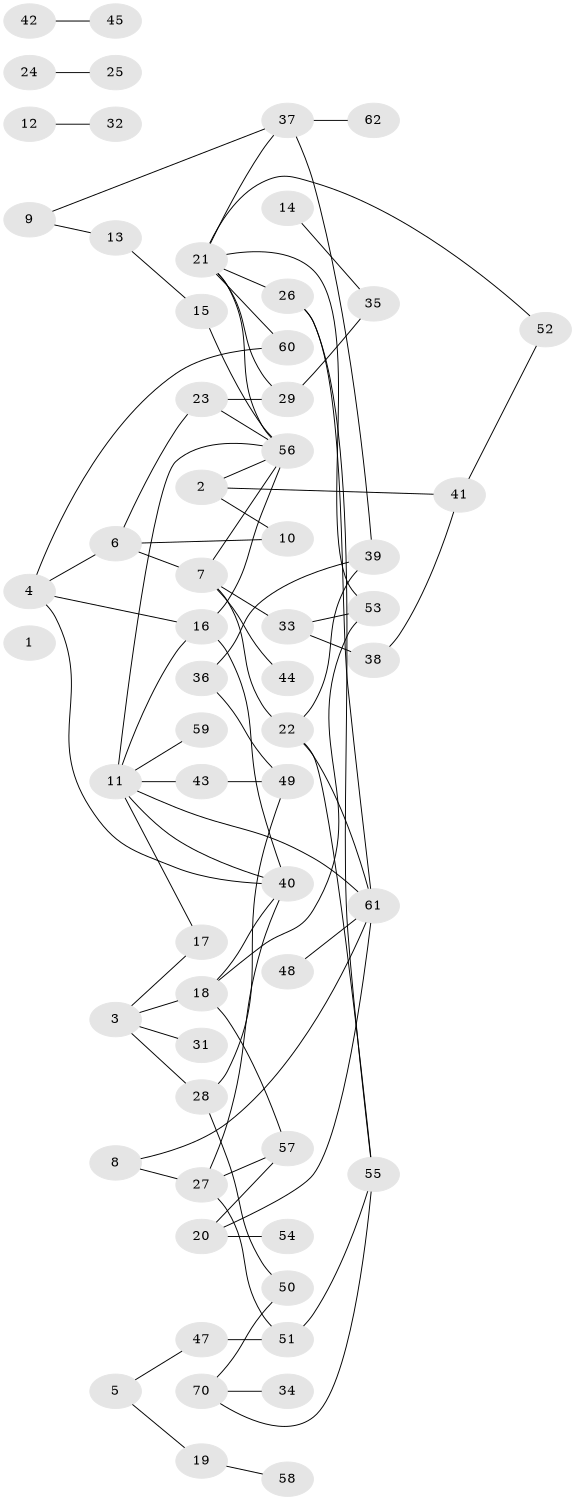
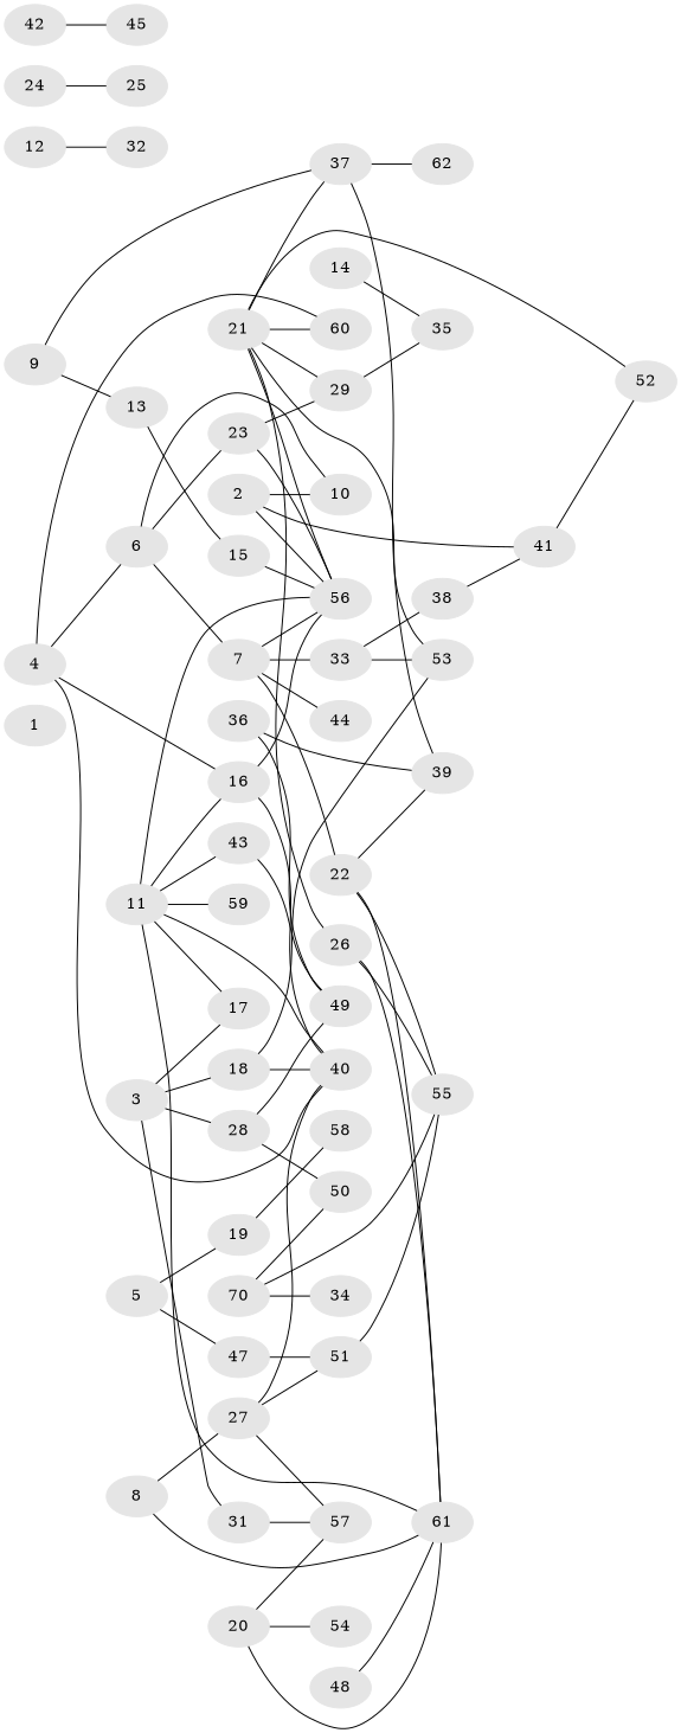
  graph {
    rankdir=LR
    node [color=gray90 style=filled]
    1
    2
    10
    41
    56
    52
    3
    17
    18
    28
    31
    40
    53
    57
    49
    50
    4
    6
    16
    60
    7
    23
    5
    19
    47
    58
    51
    22
    33
    44
    29
    61
    39
    55
    38
    8
    27
    9
    13
    37
    15
    62
    11
    43
    59
    12
    32
    14
    35
    20
    54
    21
    26
    24
    25
    n56 [label=70]
    34
    36
    42
    45
    48
    2 -- 10
    2 -- 41
    2 -- 56
    41 -- 52
    3 -- 17
    3 -- 18
    3 -- 28
    3 -- 31
    18 -- 40
    18 -- 53
-   18 -- 57
+   31 -- 57
    28 -- 49
    28 -- 50
    4 -- 40
    4 -- 6
    4 -- 16
    4 -- 60
    6 -- 10
    6 -- 7
    6 -- 23
    16 -- 56
    16 -- 40
    7 -- 56
    7 -- 22
    7 -- 33
    7 -- 44
    23 -- 56
    23 -- 29
    5 -- 19
    5 -- 47
    19 -- 58
    47 -- 51
    51 -- 55
    22 -- 61
    22 -- 39
    22 -- 55
    33 -- 53
    33 -- 38
    29 -- 35
    38 -- 41
    8 -- 61
    8 -- 27
    27 -- 40
    27 -- 57
    27 -- 51
    9 -- 13
    9 -- 37
    13 -- 15
    37 -- 39
    37 -- 62
    15 -- 56
    11 -- 56
    11 -- 17
    11 -- 40
    11 -- 16
    11 -- 61
    11 -- 43
    11 -- 59
    43 -- 49
    12 -- 32
    14 -- 35
    20 -- 57
    20 -- 61
    20 -- 54
    21 -- 56
    21 -- 52
    21 -- 53
    21 -- 60
    21 -- 29
    21 -- 37
    21 -- 26
    26 -- 61
    26 -- 55
    24 -- 25
    n56 -- 50
    n56 -- 55
    n56 -- 34
    36 -- 49
    36 -- 39
    42 -- 45
    48 -- 61
  }
